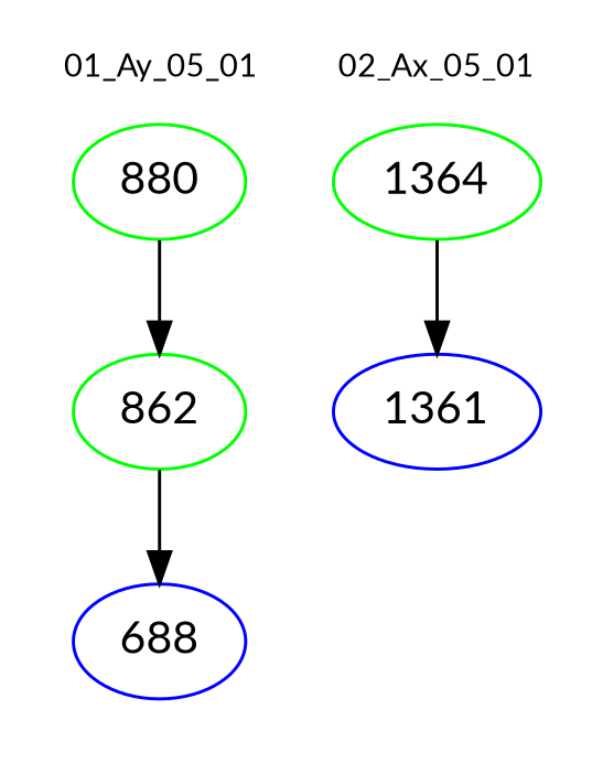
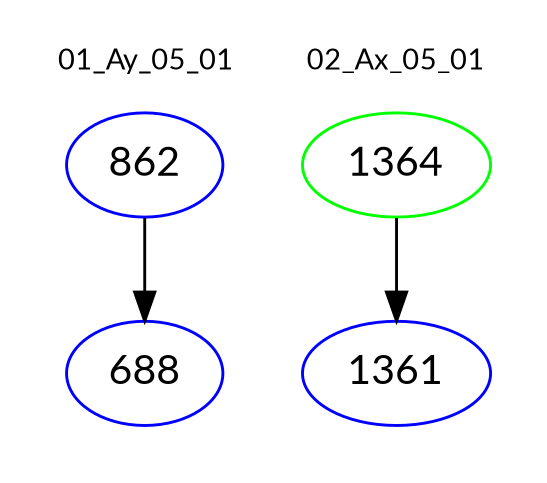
  digraph {
    fontname=Lato
    node [color=blue fontname=Lato]
    edge [color=black fontname=Lato]
-   n1 [color=green label=880]
-   n2 [color=green label=862]
+   n2 [label=862]
    n3 [label=688]
    n4 [color=green label=1364]
    n5 [label=1361]
    subgraph cluster_1 {
      color=white
      fontsize=10
      label="01_Ay_05_01"
-     n1
      n2
      n3
    }
    subgraph cluster_2 {
      color=white
      fontsize=10
      label="02_Ax_05_01"
      n4
      n5
    }
-   n1 -> n2
    n2 -> n3
    n4 -> n5
  }
